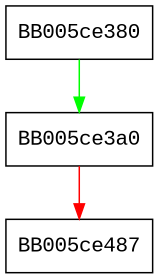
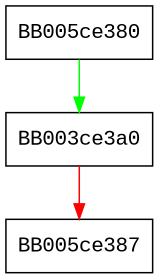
  digraph {
    fontname="Liberation Mono"
    splines=ortho
    node [fontname="Liberation Mono" shape=box]
    edge [fontname="Liberation Mono"]
    BB005ce380
-   BB005ce3a0
-   BB005ce387 [label=BB005ce487]
+   BB005ce3a0 [label=BB003ce3a0]
+   BB005ce387
    BB005ce380 -> BB005ce3a0 [color=green]
    BB005ce3a0 -> BB005ce387 [color=red]
  }
